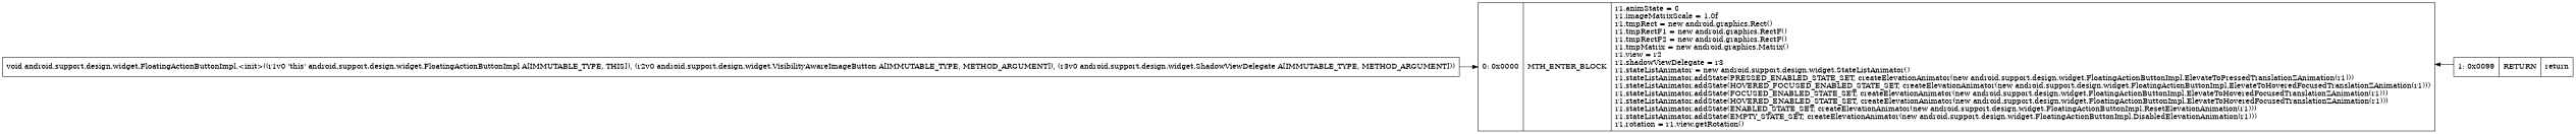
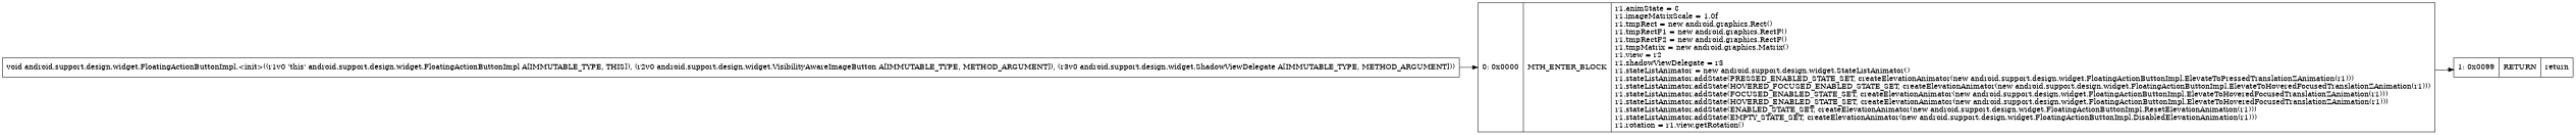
  digraph {
    rankdir=LR
    node [shape=record]
    n1 [label="{0\:\ 0x0000|MTH_ENTER_BLOCK\l|r1.animState = 0\lr1.imageMatrixScale = 1.0f\lr1.tmpRect = new android.graphics.Rect()\lr1.tmpRectF1 = new android.graphics.RectF()\lr1.tmpRectF2 = new android.graphics.RectF()\lr1.tmpMatrix = new android.graphics.Matrix()\lr1.view = r2\lr1.shadowViewDelegate = r3\lr1.stateListAnimator = new android.support.design.widget.StateListAnimator()\lr1.stateListAnimator.addState(PRESSED_ENABLED_STATE_SET, createElevationAnimator(new android.support.design.widget.FloatingActionButtonImpl.ElevateToPressedTranslationZAnimation(r1)))\lr1.stateListAnimator.addState(HOVERED_FOCUSED_ENABLED_STATE_SET, createElevationAnimator(new android.support.design.widget.FloatingActionButtonImpl.ElevateToHoveredFocusedTranslationZAnimation(r1)))\lr1.stateListAnimator.addState(FOCUSED_ENABLED_STATE_SET, createElevationAnimator(new android.support.design.widget.FloatingActionButtonImpl.ElevateToHoveredFocusedTranslationZAnimation(r1)))\lr1.stateListAnimator.addState(HOVERED_ENABLED_STATE_SET, createElevationAnimator(new android.support.design.widget.FloatingActionButtonImpl.ElevateToHoveredFocusedTranslationZAnimation(r1)))\lr1.stateListAnimator.addState(ENABLED_STATE_SET, createElevationAnimator(new android.support.design.widget.FloatingActionButtonImpl.ResetElevationAnimation(r1)))\lr1.stateListAnimator.addState(EMPTY_STATE_SET, createElevationAnimator(new android.support.design.widget.FloatingActionButtonImpl.DisabledElevationAnimation(r1)))\lr1.rotation = r1.view.getRotation()\l}"]
    n2 [label="{1\:\ 0x0099|RETURN\l|return\l}"]
    n3 [label="{void android.support.design.widget.FloatingActionButtonImpl.\<init\>((r1v0 'this' android.support.design.widget.FloatingActionButtonImpl A[IMMUTABLE_TYPE, THIS]), (r2v0 android.support.design.widget.VisibilityAwareImageButton A[IMMUTABLE_TYPE, METHOD_ARGUMENT]), (r3v0 android.support.design.widget.ShadowViewDelegate A[IMMUTABLE_TYPE, METHOD_ARGUMENT])) }"]
-   n2 -> n1
+   n1 -> n2
    n3 -> n1
  }
